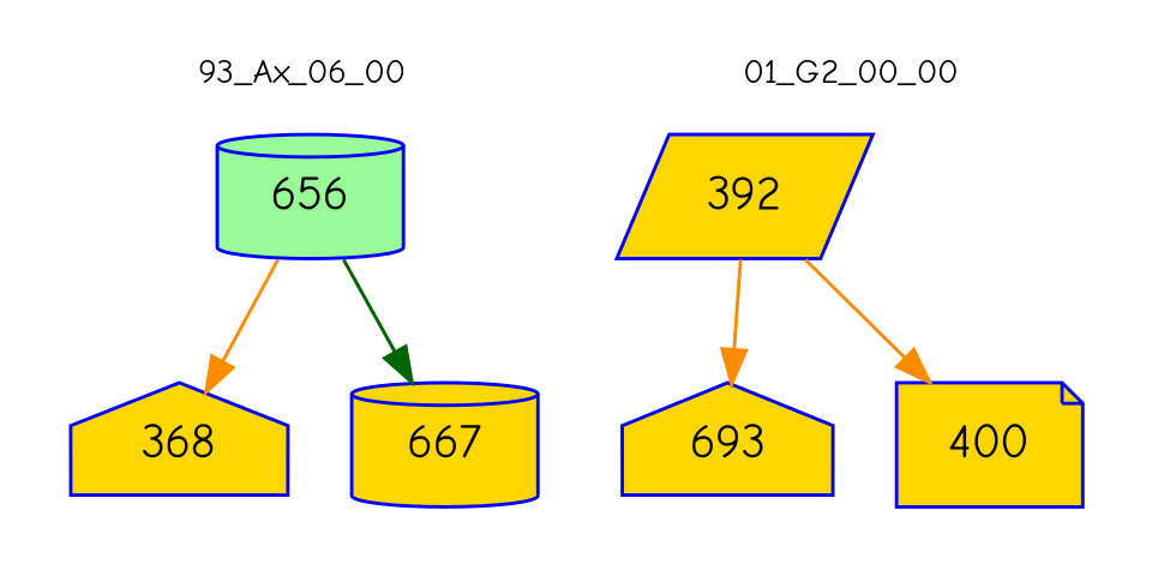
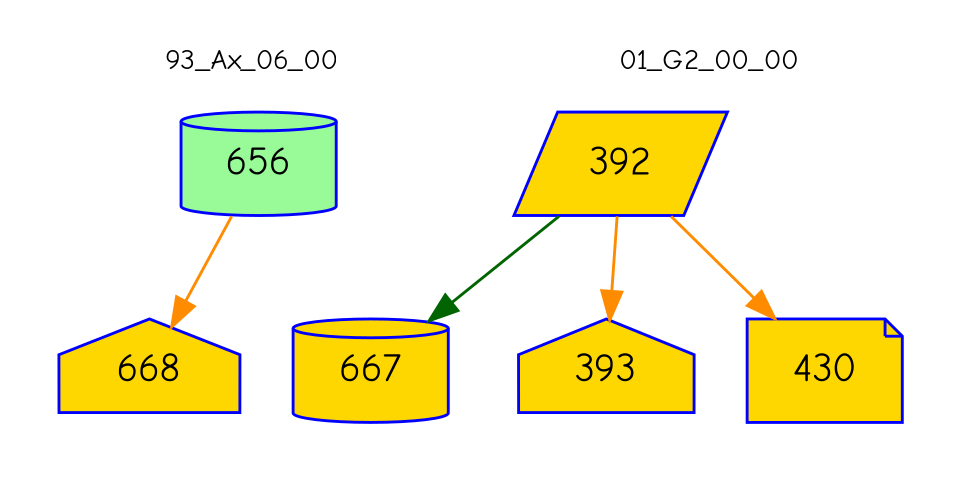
  digraph {
    fontname="Comic Neue"
    node [color=blue fillcolor=gold fontname="Comic Neue" shape=cylinder style=filled]
    edge [color=darkorange fontname="Comic Neue"]
    n1 [fillcolor=palegreen label=656]
-   n2 [label=368 shape=house]
+   n2 [label=668 shape=house]
    n3 [label=667]
    n4 [label=392 shape=parallelogram]
-   n5 [label=693 shape=house]
-   n6 [label=400 shape=note]
+   n5 [label=393 shape=house]
+   n6 [label=430 shape=note]
    subgraph cluster_1 {
      color=white
      fontsize=10
      label="93_Ax_06_00"
      n1
      n2
      n3
    }
    subgraph cluster_2 {
      color=white
      fontsize=10
      label="01_G2_00_00"
      n4
      n5
      n6
    }
    n1 -> n2
-   n1 -> n3 [color=darkgreen]
+   n4 -> n3 [color=darkgreen]
    n4 -> n5
    n4 -> n6
  }
